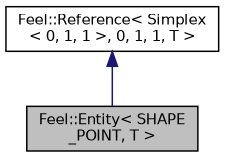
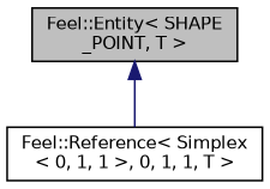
  digraph {
    node [color=black fontname=Helvetica fontsize=10 shape=record style=filled]
    n1 [fillcolor=grey75 fontcolor=black height=0.2 label="Feel::Entity\< SHAPE\l_POINT, T \>" width=0.4]
    n2 [fillcolor=white height=0.2 label="Feel::Reference\< Simplex\l\< 0, 1, 1 \>, 0, 1, 1, T \>" width=0.4]
-   n2 -> n1 [color=midnightblue dir=back fontname=Helvetica fontsize=10 labelfontname=Helvetica labelfontsize=10 style=solid]
+   n1 -> n2 [color=midnightblue dir=back fontname=Helvetica fontsize=10 labelfontname=Helvetica labelfontsize=10 style=solid]
  }
